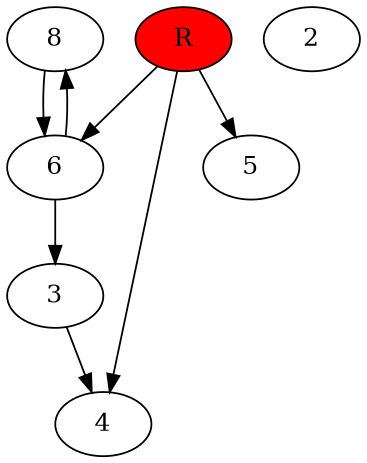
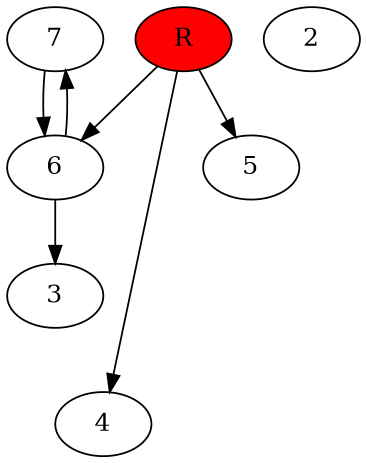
  digraph {
-   8
+   8 [label=7]
    6
    2
    3
    4
    R [fillcolor="#ff0000" style=filled]
    5
    8 -> 6
    6 -> 8
    6 -> 3
-   3 -> 4
    R -> 6
    R -> 4
    R -> 5
  }
